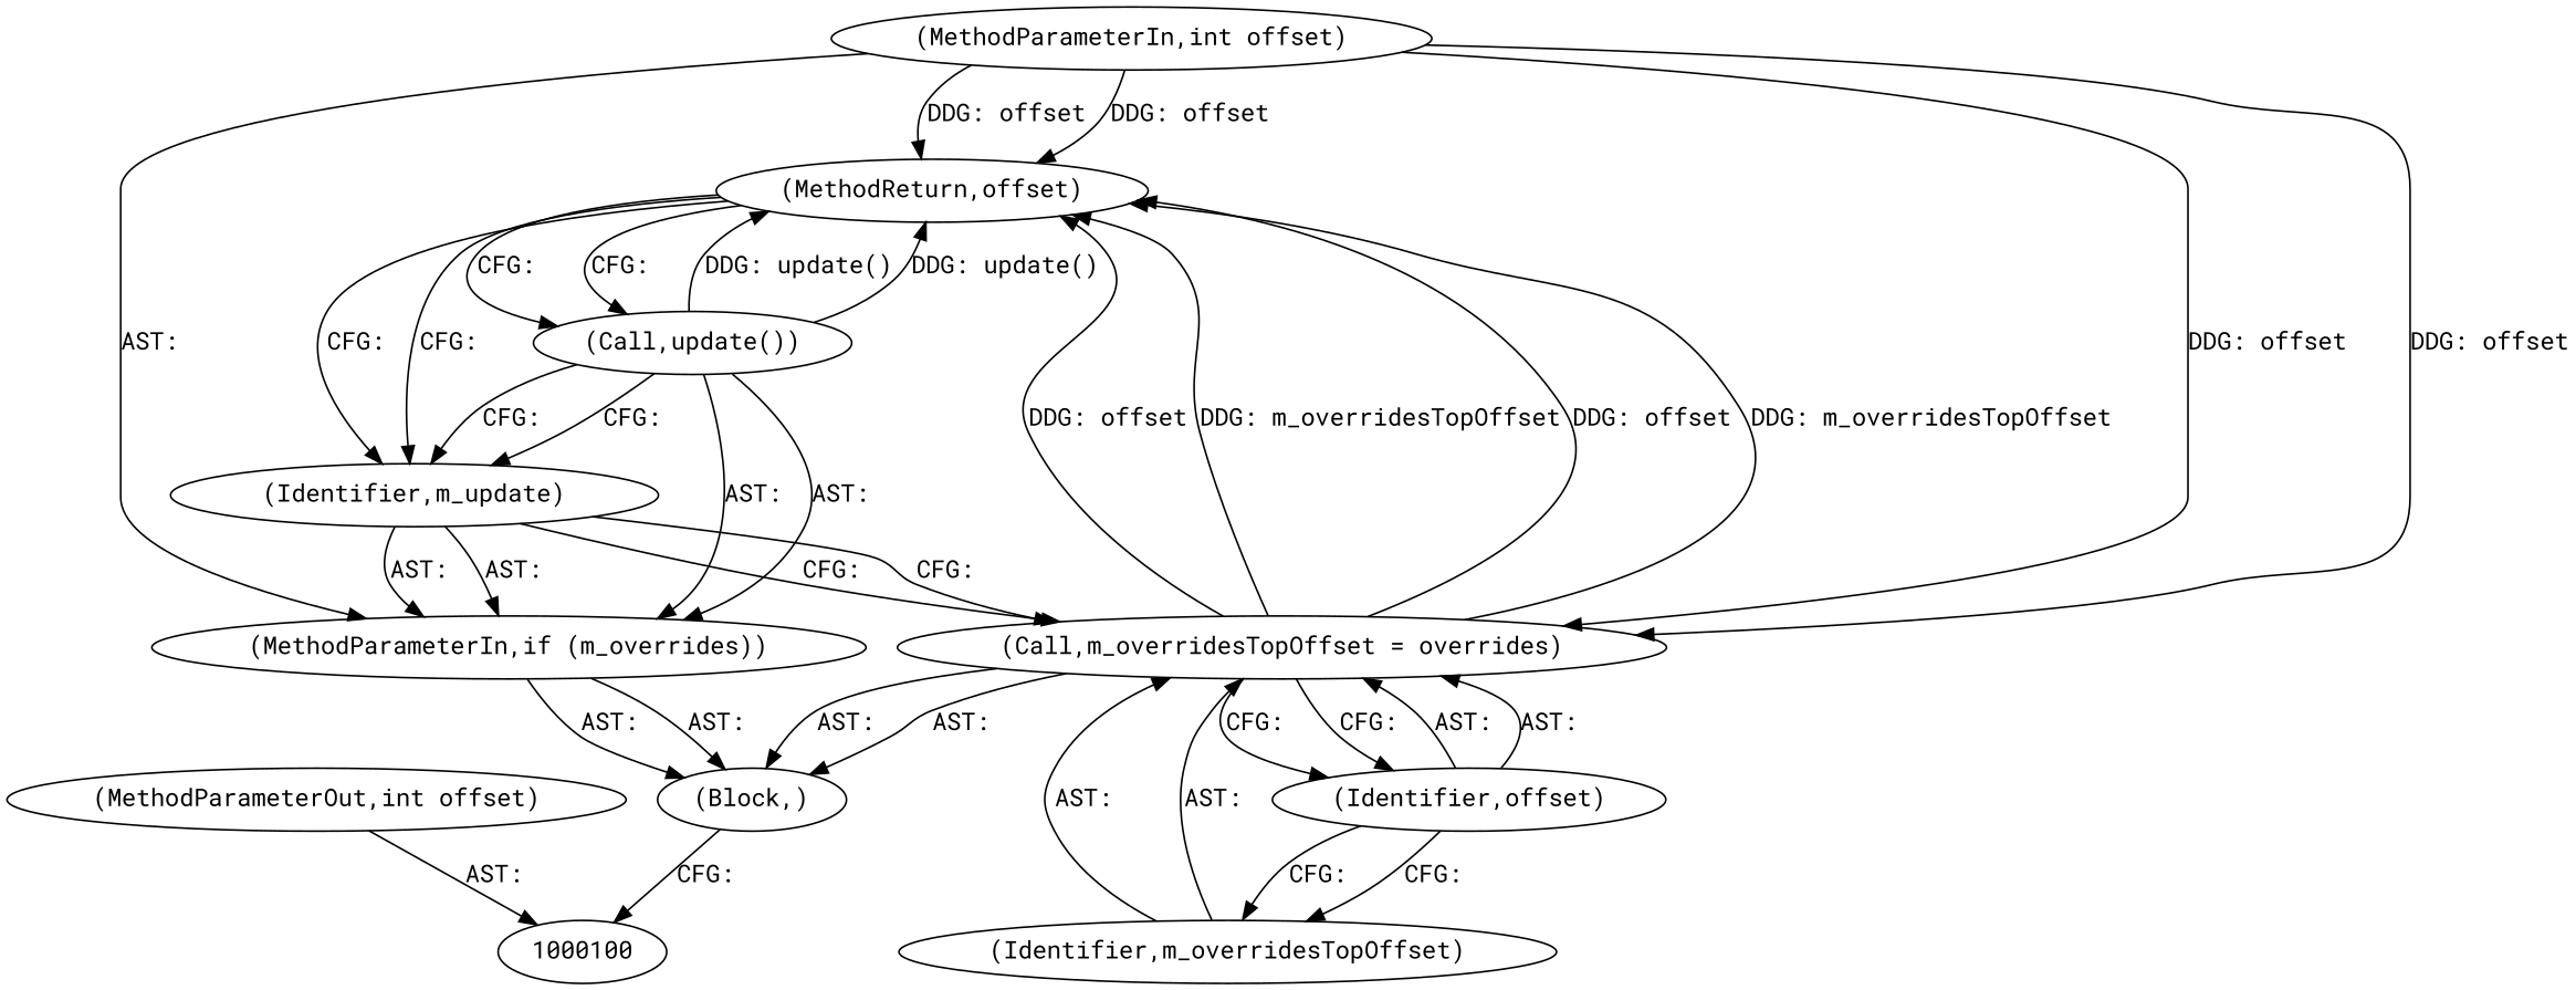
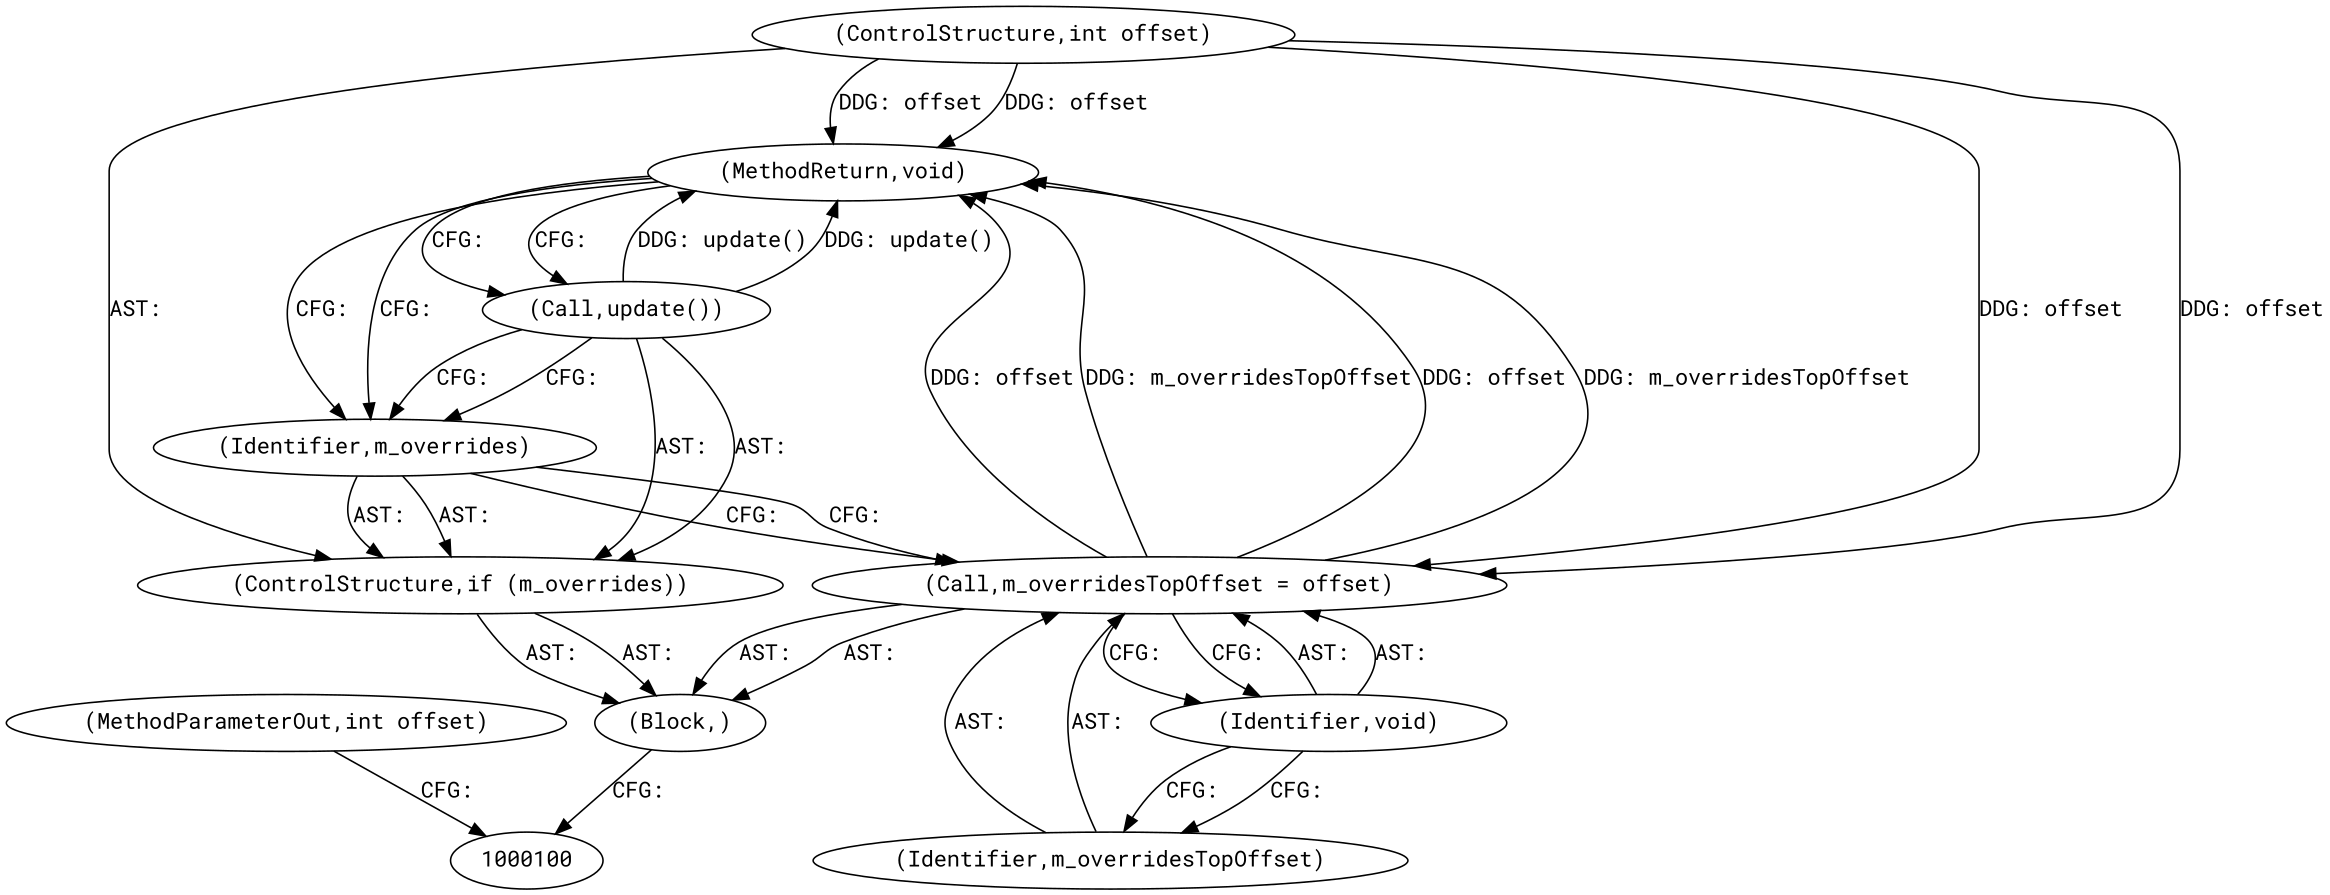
  digraph {
    fontname="Roboto Mono"
    node [fontname="Roboto Mono"]
    edge [fontname="Roboto Mono"]
-   n1 [label="(MethodReturn,offset)"]
-   n2 [label="(Identifier,m_update)"]
+   n1 [label="(MethodReturn,void)"]
+   n2 [label="(Identifier,m_overrides)"]
    n3 [label="(Call,update())"]
-   n4 [label="(Call,m_overridesTopOffset = overrides)"]
-   n5 [label="(MethodParameterIn,if (m_overrides))"]
-   n6 [label="(MethodParameterIn,int offset)"]
+   n4 [label="(Call,m_overridesTopOffset = offset)"]
+   n5 [label="(ControlStructure,if (m_overrides))"]
+   n6 [label="(ControlStructure,int offset)"]
    n7 [label="(Block,)"]
-   n8 [label="(Identifier,offset)"]
+   n8 [label="(Identifier,void)"]
    n9 [label="(MethodParameterOut,int offset)"]
    1000100
    n11 [label="(Identifier,m_overridesTopOffset)"]
    n1 -> n2 [label="CFG: "]
    n1 -> n2 [label="CFG: "]
    n1 -> n3 [label="CFG: "]
    n1 -> n3 [label="CFG: "]
    n2 -> n4 [label="CFG: "]
    n2 -> n4 [label="CFG: "]
    n2 -> n5 [label="AST: "]
    n2 -> n5 [label="AST: "]
    n3 -> n1 [label="DDG: update()"]
    n3 -> n1 [label="DDG: update()"]
    n3 -> n2 [label="CFG: "]
    n3 -> n2 [label="CFG: "]
    n3 -> n5 [label="AST: "]
    n3 -> n5 [label="AST: "]
    n4 -> n1 [label="DDG: m_overridesTopOffset"]
    n4 -> n1 [label="DDG: offset"]
    n4 -> n1 [label="DDG: m_overridesTopOffset"]
    n4 -> n1 [label="DDG: offset"]
    n4 -> n7 [label="AST: "]
    n4 -> n7 [label="AST: "]
    n4 -> n8 [label="CFG: "]
    n4 -> n8 [label="CFG: "]
    n5 -> n7 [label="AST: "]
    n5 -> n7 [label="AST: "]
    n6 -> n1 [label="DDG: offset"]
    n6 -> n1 [label="DDG: offset"]
    n6 -> n4 [label="DDG: offset"]
    n6 -> n4 [label="DDG: offset"]
    n6 -> n5 [label="AST: "]
    n7 -> 1000100 [label="CFG: "]
    n8 -> n4 [label="AST: "]
    n8 -> n4 [label="AST: "]
    n8 -> n11 [label="CFG: "]
    n8 -> n11 [label="CFG: "]
-   n9 -> 1000100 [label="AST: "]
+   n9 -> 1000100 [label="CFG: "]
    n11 -> n4 [label="AST: "]
    n11 -> n4 [label="AST: "]
  }
